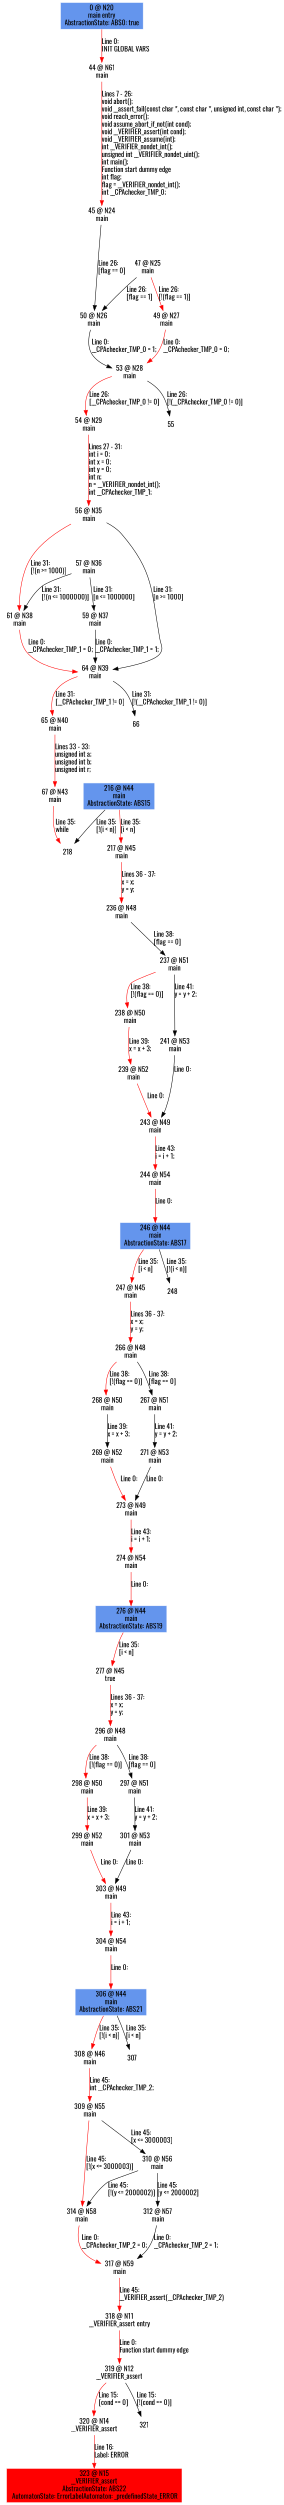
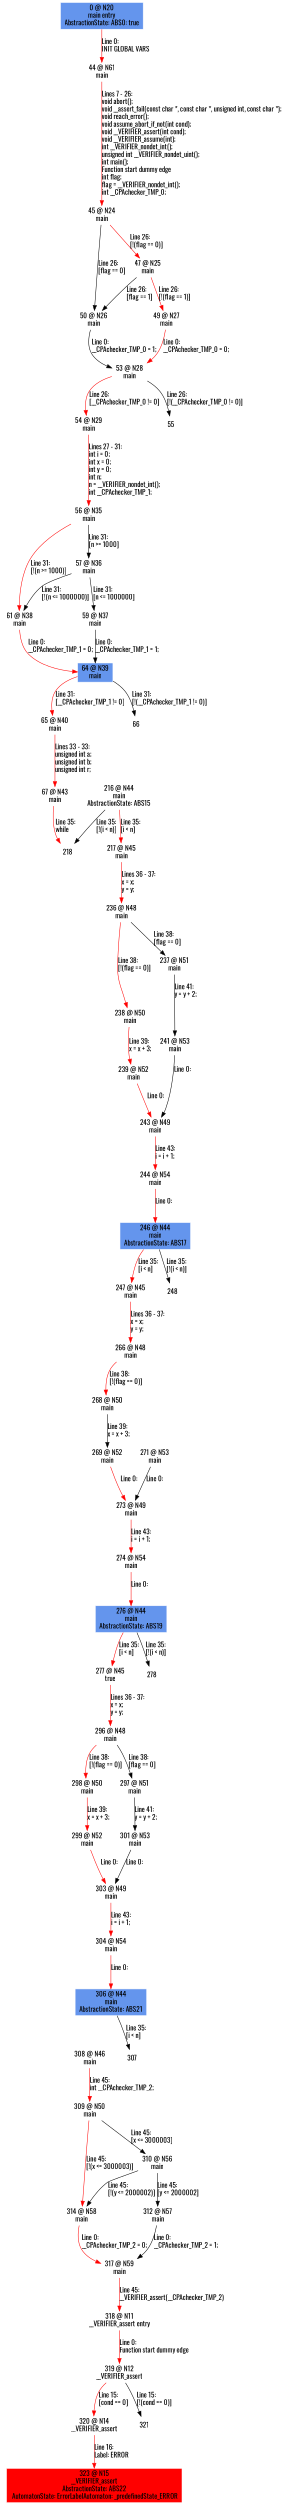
  digraph {
    fontname=Oswald
    node [color=white fontname=Oswald shape=box style=filled]
    edge [color=red fontname=Oswald]
    n1 [fillcolor=cornflowerblue label="0 @ N20\nmain entry\nAbstractionState: ABS0: true\n"]
    n2 [label="44 @ N61\nmain\n"]
    n3 [label="45 @ N24\nmain\n"]
    n4 [label="50 @ N26\nmain\n"]
    n5 [label="47 @ N25\nmain\n"]
    n6 [label="53 @ N28\nmain\n"]
    n7 [label="49 @ N27\nmain\n"]
    n8 [label="54 @ N29\nmain\n"]
    55
    n10 [label="56 @ N35\nmain\n"]
    n11 [label="61 @ N38\nmain\n"]
    n12 [label="57 @ N36\nmain\n"]
-   n13 [label="64 @ N39\nmain\n"]
+   n13 [label="64 @ N39\nmain\n" fillcolor=cornflowerblue]
    n14 [label="59 @ N37\nmain\n"]
    n15 [label="65 @ N40\nmain\n"]
    66
    n17 [label="67 @ N43\nmain\n"]
    218
-   n19 [fillcolor=cornflowerblue label="216 @ N44\nmain\nAbstractionState: ABS15\n"]
+   n19 [fillcolor=white label="216 @ N44\nmain\nAbstractionState: ABS15\n"]
    n20 [label="217 @ N45\nmain\n"]
    n21 [label="236 @ N48\nmain\n"]
    n22 [label="238 @ N50\nmain\n"]
    n23 [label="237 @ N51\nmain\n"]
    n24 [label="239 @ N52\nmain\n"]
    n25 [label="241 @ N53\nmain\n"]
    n26 [label="243 @ N49\nmain\n"]
    n27 [label="244 @ N54\nmain\n"]
    n28 [fillcolor=cornflowerblue label="246 @ N44\nmain\nAbstractionState: ABS17\n"]
    n29 [label="247 @ N45\nmain\n"]
    248
    n31 [label="266 @ N48\nmain\n"]
    n32 [label="268 @ N50\nmain\n"]
-   n33 [label="267 @ N51\nmain\n"]
    n34 [label="269 @ N52\nmain\n"]
    n35 [label="271 @ N53\nmain\n"]
    n36 [label="273 @ N49\nmain\n"]
    n37 [label="274 @ N54\nmain\n"]
    n38 [fillcolor=cornflowerblue label="276 @ N44\nmain\nAbstractionState: ABS19\n"]
    n39 [label="277 @ N45\ntrue\n"]
+   278
    n41 [label="296 @ N48\nmain\n"]
    n42 [label="298 @ N50\nmain\n"]
    n43 [label="297 @ N51\nmain\n"]
    n44 [label="299 @ N52\nmain\n"]
    n45 [label="301 @ N53\nmain\n"]
    n46 [label="303 @ N49\nmain\n"]
    n47 [label="304 @ N54\nmain\n"]
    n48 [fillcolor=cornflowerblue label="306 @ N44\nmain\nAbstractionState: ABS21\n"]
    n49 [label="308 @ N46\nmain\n"]
    307
-   n51 [label="309 @ N55\nmain\n"]
+   n51 [label="309 @ N50\nmain\n"]
    n52 [label="314 @ N58\nmain\n"]
    n53 [label="310 @ N56\nmain\n"]
    n54 [label="317 @ N59\nmain\n"]
    n55 [label="312 @ N57\nmain\n"]
    n56 [label="318 @ N11\n__VERIFIER_assert entry\n"]
    n57 [label="319 @ N12\n__VERIFIER_assert\n"]
    n58 [label="320 @ N14\n__VERIFIER_assert\n"]
    321
    n60 [fillcolor=red label="323 @ N15\n__VERIFIER_assert\nAbstractionState: ABS22\n AutomatonState: ErrorLabelAutomaton: _predefinedState_ERROR\n"]
    n1 -> n2 [label="Line 0: \lINIT GLOBAL VARS\l"]
    n2 -> n3 [label="Lines 7 - 26: \lvoid abort();\lvoid __assert_fail(const char *, const char *, unsigned int, const char *);\lvoid reach_error();\lvoid assume_abort_if_not(int cond);\lvoid __VERIFIER_assert(int cond);\lvoid __VERIFIER_assume(int);\lint __VERIFIER_nondet_int();\lunsigned int __VERIFIER_nondet_uint();\lint main();\lFunction start dummy edge\lint flag;\lflag = __VERIFIER_nondet_int();\lint __CPAchecker_TMP_0;\l"]
    n3 -> n4 [label="Line 26: \l[flag == 0]\l" color=""]
+   n3 -> n5 [label="Line 26: \l[!(flag == 0)]\l"]
    n4 -> n6 [label="Line 0: \l__CPAchecker_TMP_0 = 1;\l" color=""]
    n5 -> n4 [label="Line 26: \l[flag == 1]\l" color=""]
    n5 -> n7 [label="Line 26: \l[!(flag == 1)]\l"]
    n6 -> n8 [label="Line 26: \l[__CPAchecker_TMP_0 != 0]\l"]
    n6 -> 55 [label="Line 26: \l[!(__CPAchecker_TMP_0 != 0)]\l" color=""]
    n7 -> n6 [label="Line 0: \l__CPAchecker_TMP_0 = 0;\l"]
    n8 -> n10 [label="Lines 27 - 31: \lint i = 0;\lint x = 0;\lint y = 0;\lint n;\ln = __VERIFIER_nondet_int();\lint __CPAchecker_TMP_1;\l"]
    n10 -> n11 [label="Line 31: \l[!(n >= 1000)]\l"]
-   n10 -> n13 [label="Line 31: \l[n >= 1000]\l" color=""]
+   n10 -> n12 [label="Line 31: \l[n >= 1000]\l" color=""]
    n11 -> n13 [label="Line 0: \l__CPAchecker_TMP_1 = 0;\l"]
    n12 -> n11 [label="Line 31: \l[!(n <= 1000000)]\l" color=""]
    n12 -> n14 [label="Line 31: \l[n <= 1000000]\l" color=""]
    n13 -> n15 [label="Line 31: \l[__CPAchecker_TMP_1 != 0]\l"]
    n13 -> 66 [label="Line 31: \l[!(__CPAchecker_TMP_1 != 0)]\l" color=""]
    n14 -> n13 [label="Line 0: \l__CPAchecker_TMP_1 = 1;\l" color=""]
    n15 -> n17 [label="Lines 33 - 33: \lunsigned int a;\lunsigned int b;\lunsigned int r;\l"]
    n17 -> 218 [label="Line 35: \lwhile\l"]
    n19 -> 218 [label="Line 35: \l[!(i < n)]\l" color=""]
    n19 -> n20 [label="Line 35: \l[i < n]\l"]
    n20 -> n21 [label="Lines 36 - 37: \lx = x;\ly = y;\l"]
-   n23 -> n22 [label="Line 38: \l[!(flag == 0)]\l"]
+   n21 -> n22 [label="Line 38: \l[!(flag == 0)]\l"]
    n21 -> n23 [label="Line 38: \l[flag == 0]\l" color=""]
    n22 -> n24 [label="Line 39: \lx = x + 3;\l"]
    n23 -> n25 [label="Line 41: \ly = y + 2;\l" color=""]
    n24 -> n26 [label="Line 0: \l\l"]
    n25 -> n26 [label="Line 0: \l\l" color=""]
    n26 -> n27 [label="Line 43: \li = i + 1;\l"]
    n27 -> n28 [label="Line 0: \l\l"]
    n28 -> n29 [label="Line 35: \l[i < n]\l"]
    n28 -> 248 [label="Line 35: \l[!(i < n)]\l" color=""]
    n29 -> n31 [label="Lines 36 - 37: \lx = x;\ly = y;\l"]
    n31 -> n32 [label="Line 38: \l[!(flag == 0)]\l"]
-   n31 -> n33 [label="Line 38: \l[flag == 0]\l" color=""]
    n32 -> n34 [color=black label="Line 39: \lx = x + 3;\l"]
-   n33 -> n35 [label="Line 41: \ly = y + 2;\l" color=""]
    n34 -> n36 [label="Line 0: \l\l"]
    n35 -> n36 [label="Line 0: \l\l" color=""]
    n36 -> n37 [label="Line 43: \li = i + 1;\l"]
    n37 -> n38 [label="Line 0: \l\l"]
    n38 -> n39 [label="Line 35: \l[i < n]\l"]
+   n38 -> 278 [label="Line 35: \l[!(i < n)]\l" color=""]
    n39 -> n41 [label="Lines 36 - 37: \lx = x;\ly = y;\l"]
    n41 -> n42 [label="Line 38: \l[!(flag == 0)]\l"]
    n41 -> n43 [label="Line 38: \l[flag == 0]\l" color=""]
    n42 -> n44 [label="Line 39: \lx = x + 3;\l"]
    n43 -> n45 [label="Line 41: \ly = y + 2;\l" color=""]
    n44 -> n46 [label="Line 0: \l\l"]
    n45 -> n46 [label="Line 0: \l\l" color=""]
    n46 -> n47 [label="Line 43: \li = i + 1;\l"]
    n47 -> n48 [label="Line 0: \l\l"]
-   n48 -> n49 [label="Line 35: \l[!(i < n)]\l"]
    n48 -> 307 [label="Line 35: \l[i < n]\l" color=""]
    n49 -> n51 [label="Line 45: \lint __CPAchecker_TMP_2;\l"]
    n51 -> n52 [label="Line 45: \l[!(x <= 3000003)]\l"]
    n51 -> n53 [label="Line 45: \l[x <= 3000003]\l" color=""]
    n52 -> n54 [label="Line 0: \l__CPAchecker_TMP_2 = 0;\l"]
    n53 -> n52 [label="Line 45: \l[!(y <= 2000002)]\l" color=""]
    n53 -> n55 [label="Line 45: \l[y <= 2000002]\l" color=""]
    n54 -> n56 [label="Line 45: \l__VERIFIER_assert(__CPAchecker_TMP_2)\l"]
    n55 -> n54 [label="Line 0: \l__CPAchecker_TMP_2 = 1;\l" color=""]
    n56 -> n57 [label="Line 0: \lFunction start dummy edge\l"]
    n57 -> n58 [label="Line 15: \l[cond == 0]\l"]
    n57 -> 321 [label="Line 15: \l[!(cond == 0)]\l" color=""]
    n58 -> n60 [label="Line 16: \lLabel: ERROR\l"]
  }
